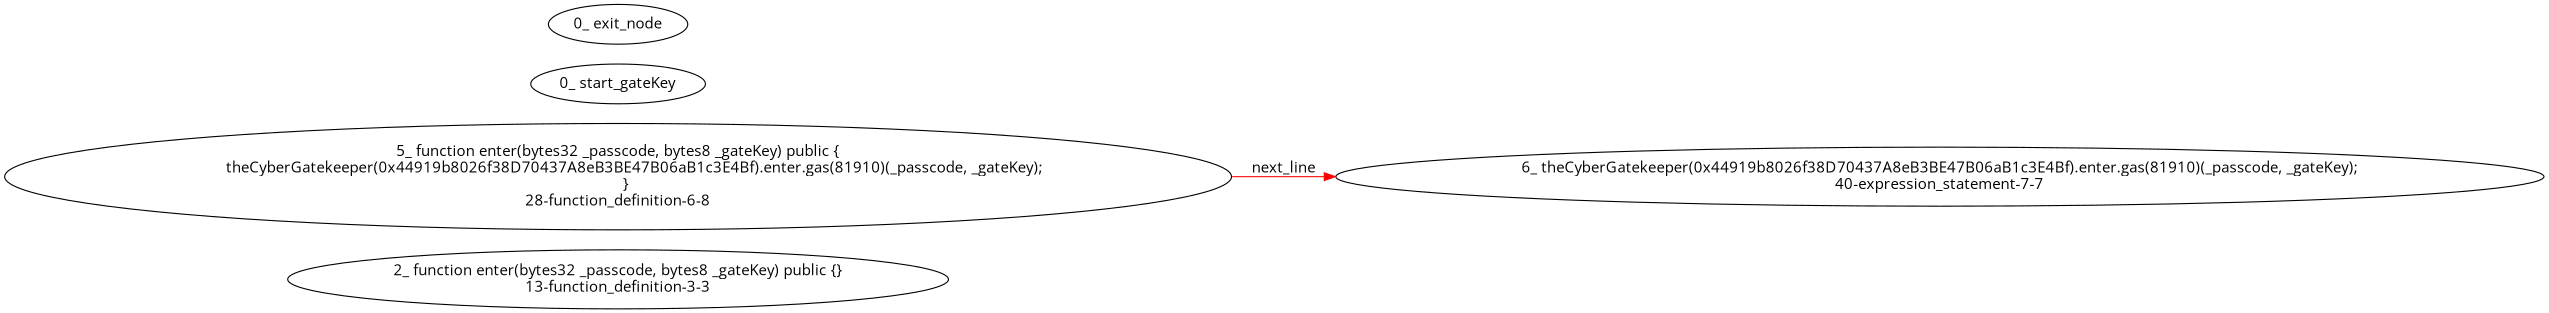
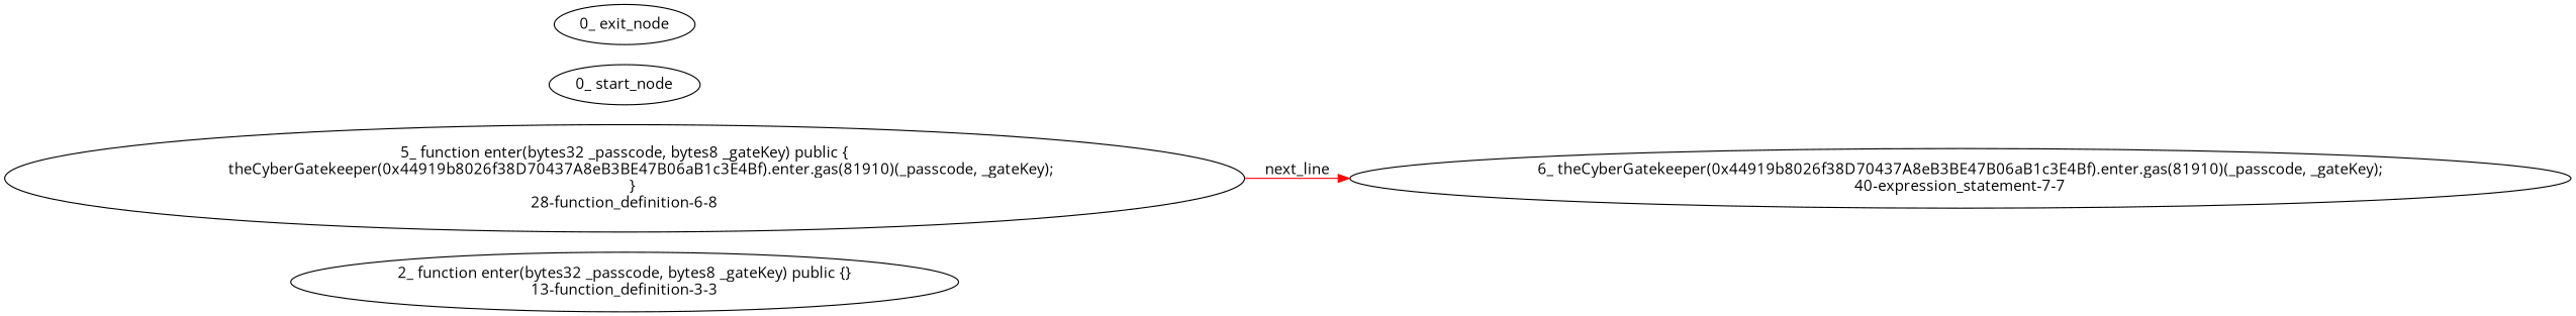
  digraph {
    rankdir=LR
    fontname="Open Sans"
    node [method="enter(bytes32 _passcode,bytes8 _gateKey)" type_label=function_definition fontname="Open Sans"]
    n1 [label="2_ function enter(bytes32 _passcode, bytes8 _gateKey) public {}\n13-function_definition-3-3"]
    n2 [label="5_ function enter(bytes32 _passcode, bytes8 _gateKey) public {\n        theCyberGatekeeper(0x44919b8026f38D70437A8eB3BE47B06aB1c3E4Bf).enter.gas(81910)(_passcode, _gateKey);\n    }\n28-function_definition-6-8"]
    n3 [label="6_ theCyberGatekeeper(0x44919b8026f38D70437A8eB3BE47B06aB1c3E4Bf).enter.gas(81910)(_passcode, _gateKey);\n40-expression_statement-7-7" type_label=expression_statement]
-   n4 [label="0_ start_gateKey" type_label=start method=""]
+   n4 [label="0_ start_node" type_label=start method=""]
    n5 [label="0_ exit_node" type_label=exit method=""]
    n2 -> n3 [color=red controlflow_type=next_line edge_type=CFG_edge label=next_line fontname="Open Sans"]
  }
